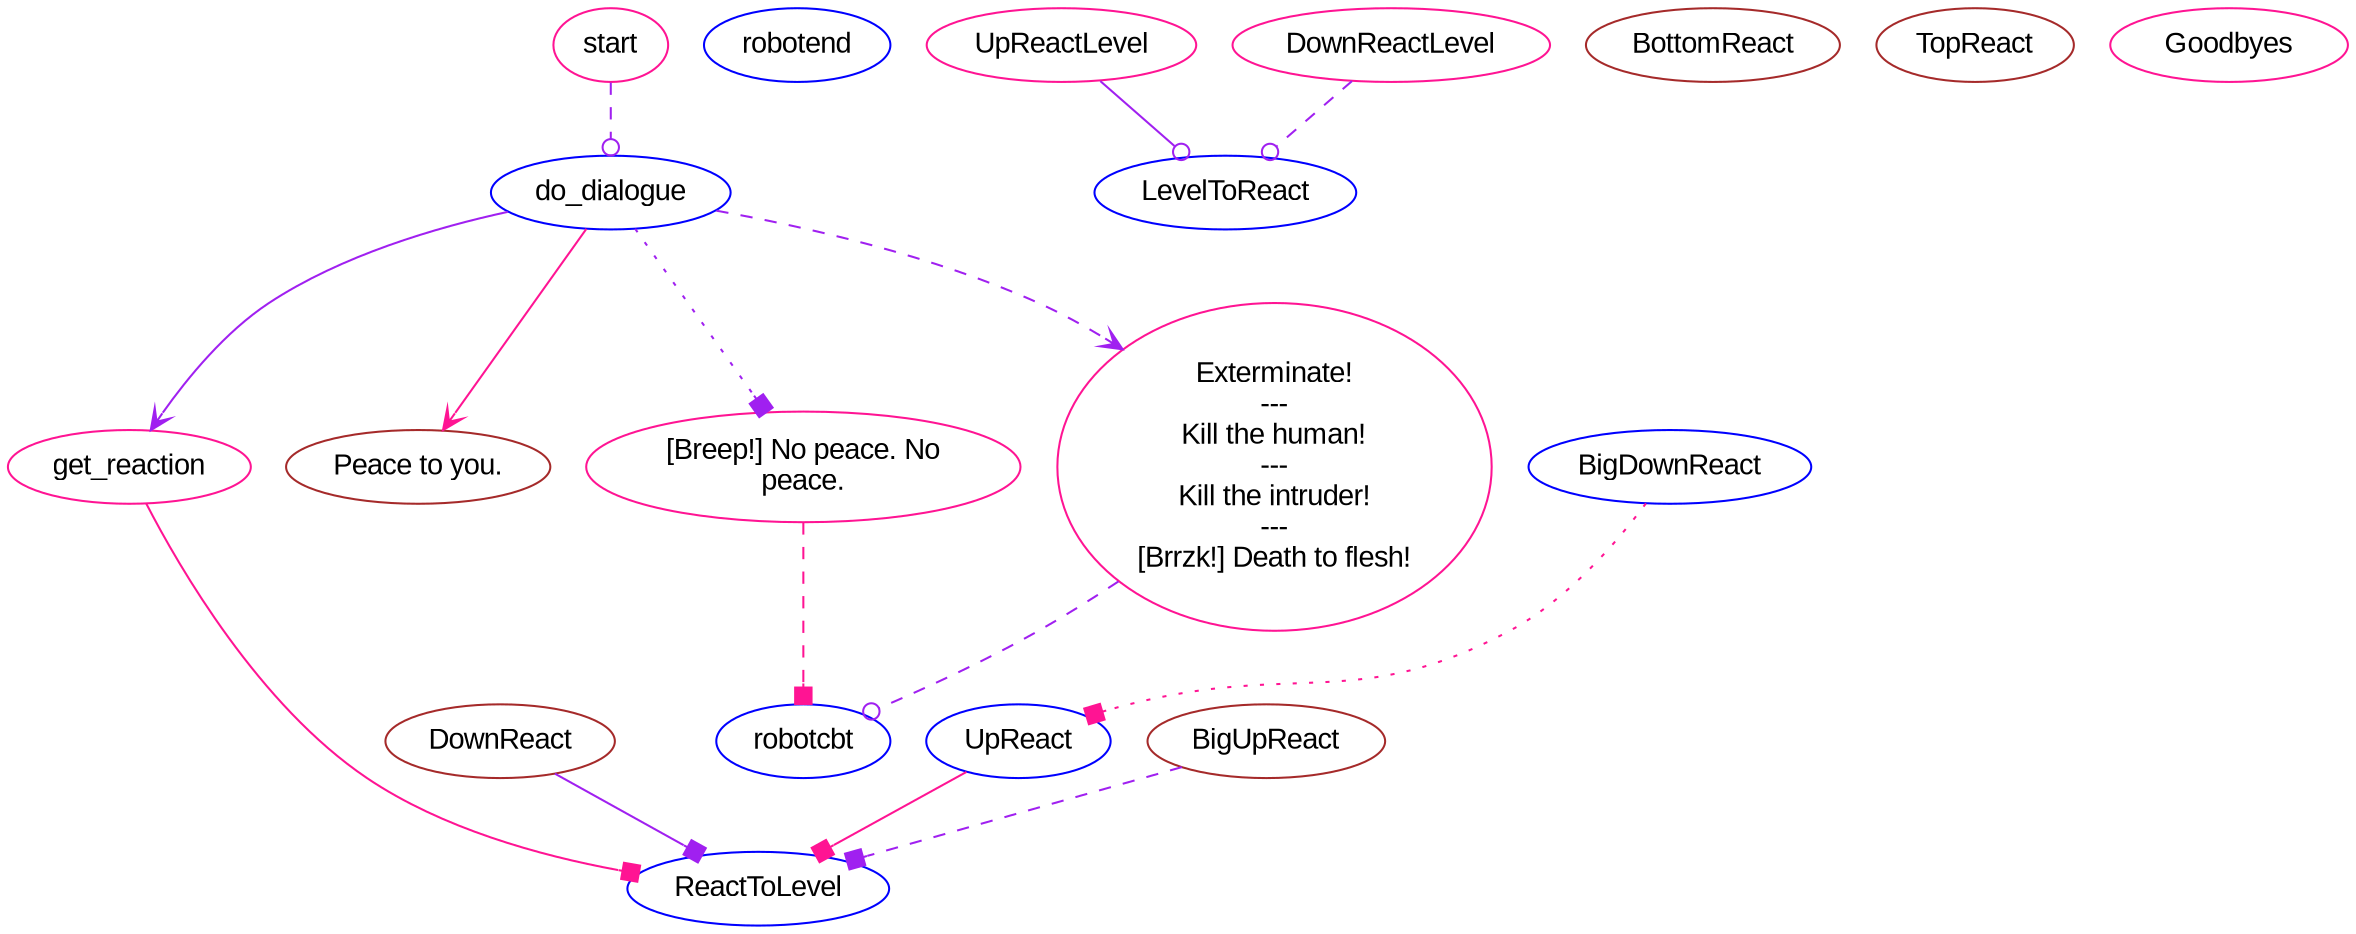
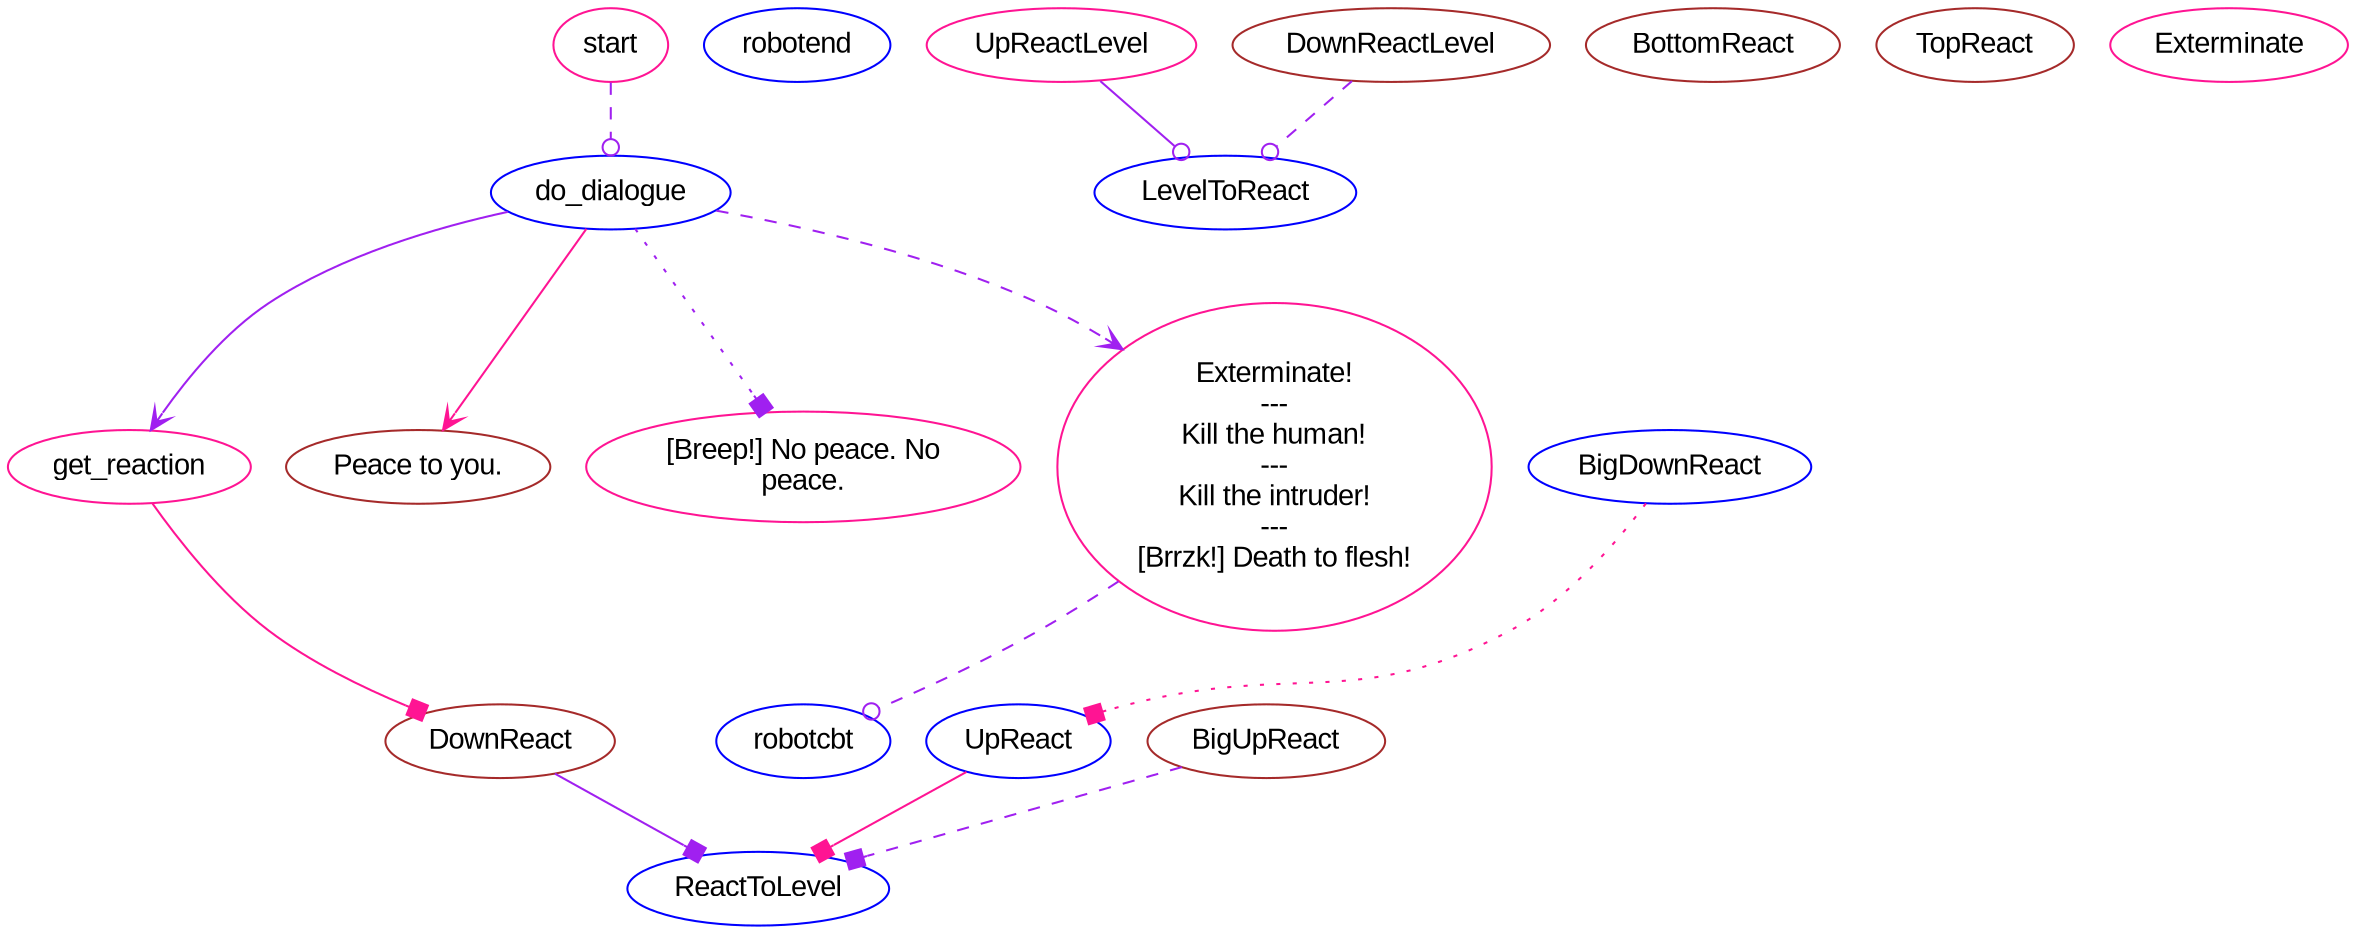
  digraph {
    fontname="Liberation Sans"
    node [color=blue fillcolor="#FFFFFF" fontname="Liberation Sans" style=filled]
    edge [arrowhead=box color=purple fontname="Liberation Sans" style=dashed]
    start [color=deeppink]
    do_dialogue
    get_reaction [color=deeppink]
    n4 [color=brown label="Peace to you."]
    n5 [color=deeppink label="[Breep!] No peace. No\npeace."]
    n6 [color=deeppink label="Exterminate!\n---\nKill the human!\n---\nKill the intruder!\n---\n[Brrzk!] Death to flesh!"]
    ReactToLevel
    robotcbt
    robotend
    LevelToReact
    UpReact
    DownReact [color=brown]
    BottomReact [color=brown]
    TopReact [color=brown]
    BigUpReact [color=brown]
    BigDownReact
    UpReactLevel [color=deeppink]
-   DownReactLevel [color=deeppink]
-   Goodbyes [color=deeppink]
+   DownReactLevel [color=brown]
+   Goodbyes [color=deeppink label=Exterminate]
    start -> do_dialogue [arrowhead=odot]
    do_dialogue -> get_reaction [arrowhead=vee style=solid]
    do_dialogue -> n4 [arrowhead=vee color=deeppink style=solid]
    do_dialogue -> n5 [style=dotted]
    do_dialogue -> n6 [arrowhead=vee]
-   get_reaction -> ReactToLevel [color=deeppink style=solid]
-   n5 -> robotcbt [color=deeppink]
+   get_reaction -> DownReact [color=deeppink style=solid]
    n6 -> robotcbt [arrowhead=odot]
    UpReact -> ReactToLevel [color=deeppink style=solid]
    DownReact -> ReactToLevel [style=solid]
    BigUpReact -> ReactToLevel
    BigDownReact -> UpReact [color=deeppink style=dotted]
    UpReactLevel -> LevelToReact [arrowhead=odot style=solid]
    DownReactLevel -> LevelToReact [arrowhead=odot]
  }
